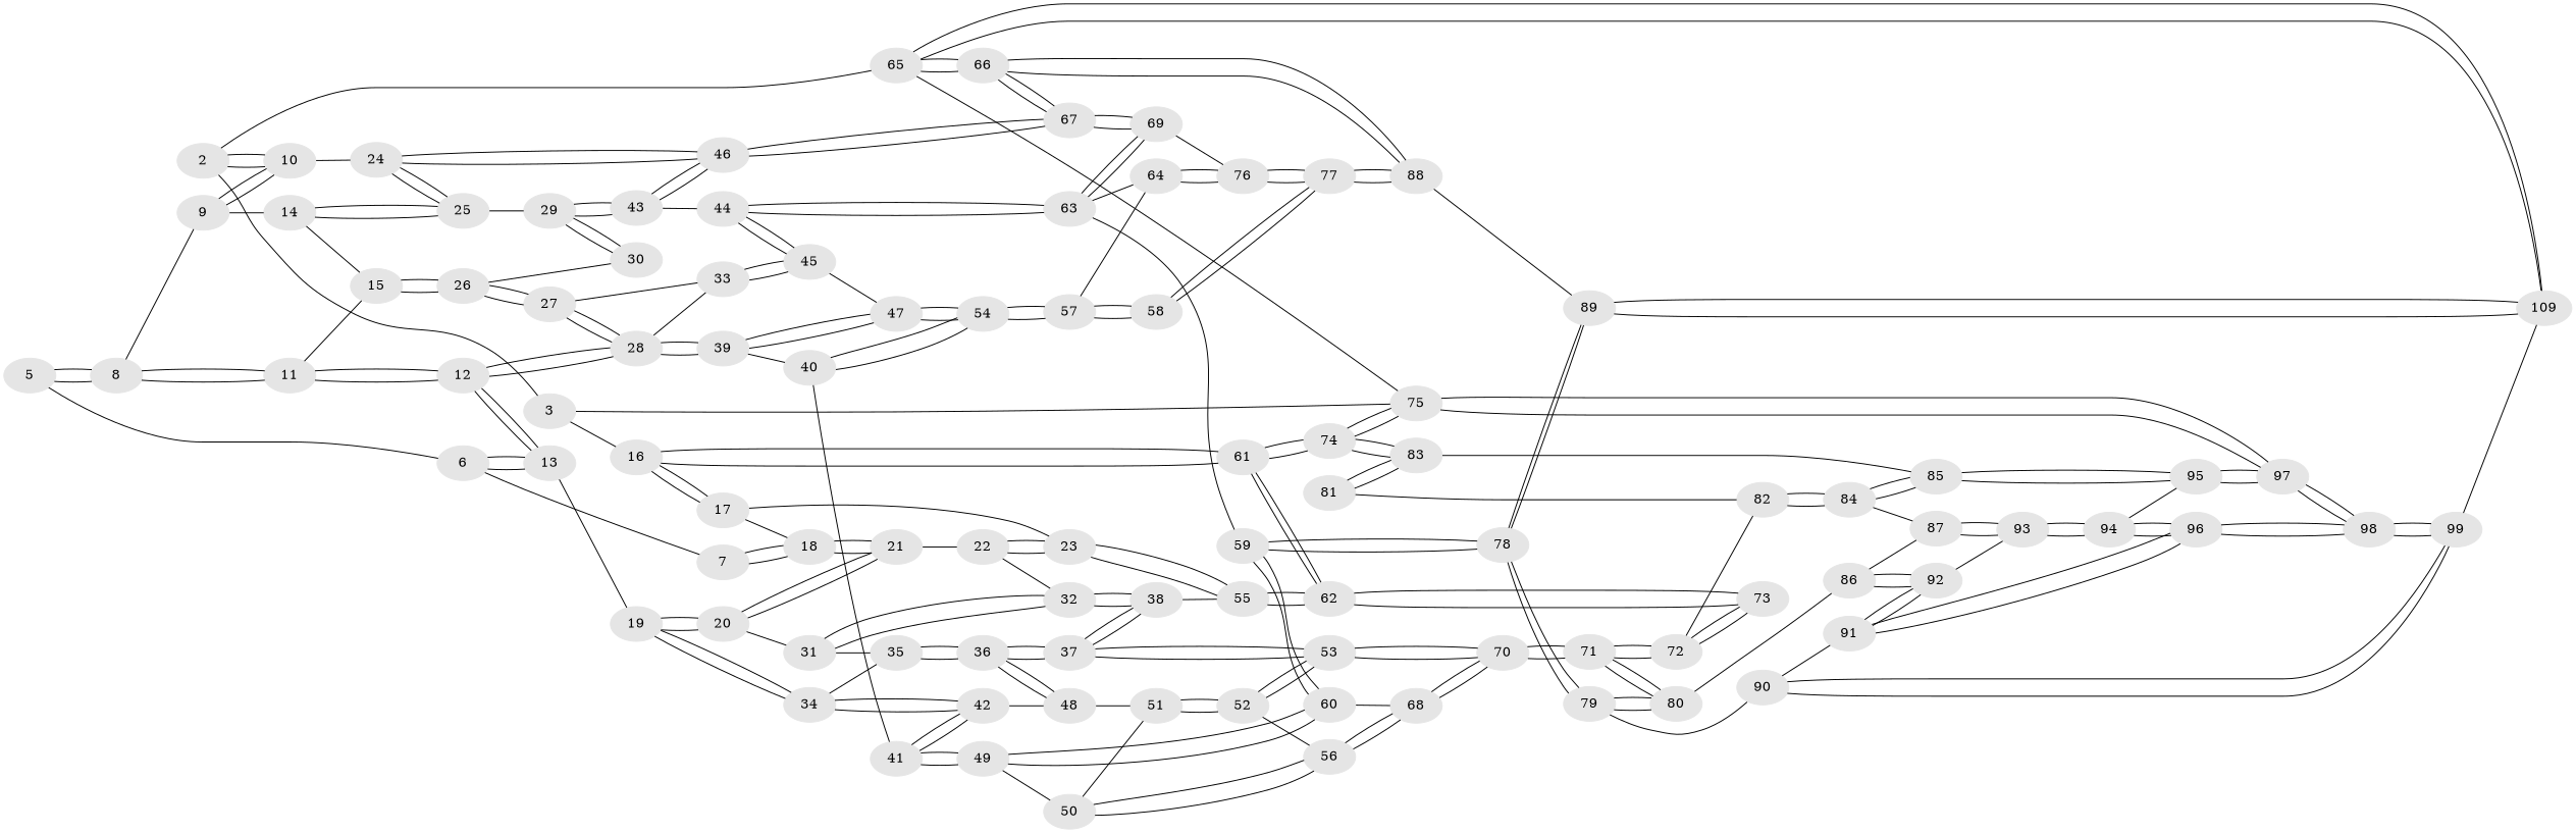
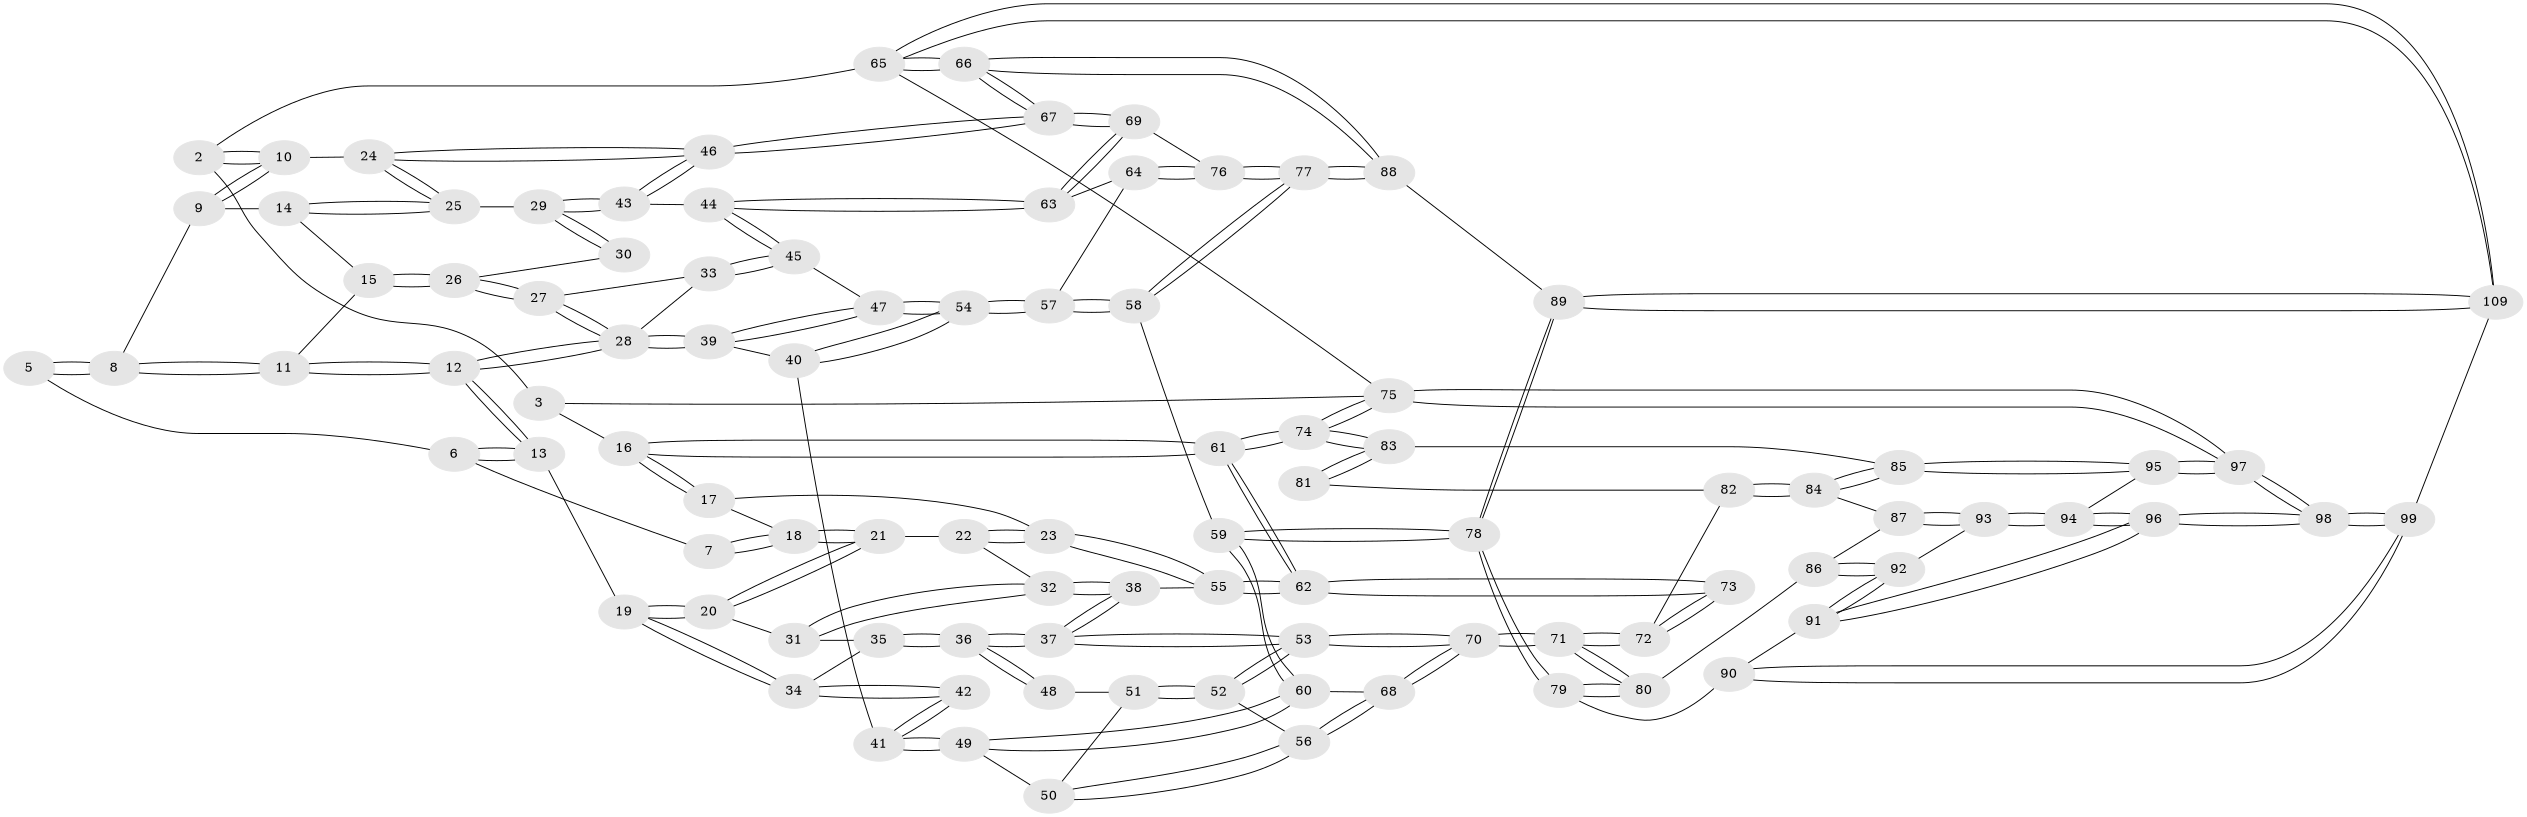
  graph {
    rankdir=LR
    node [color=gray90 style=filled]
    2
    3
    10
    65
    5
    6
    8
    16
    75
    24
    66
    n12 [label=109]
    17
    61
    97
    7
    18
    13
    9
    11
    19
    21
    14
    12
    15
    25
    46
    28
    26
    33
    39
    20
    34
    29
    27
    30
    23
    62
    74
    55
    22
    31
    35
    42
    32
    38
    67
    43
    45
    40
    47
    44
    36
    48
    37
    53
    51
    70
    41
    54
    49
    57
    50
    60
    63
    64
    69
    52
    56
    68
    71
    58
    73
    59
    77
    76
    78
    88
    79
    89
    83
    72
    80
    82
    86
    84
    85
    98
    90
    91
    99
    87
    92
    81
    95
    93
    94
    96
    2 -- 3
    2 -- 10
    2 -- 10
    2 -- 65
    3 -- 16
    3 -- 75
    10 -- 24
    65 -- 75
    65 -- 66
    65 -- 66
    65 -- n12
    65 -- n12
    5 -- 6
    5 -- 8
    5 -- 8
    6 -- 7
    6 -- 13
    6 -- 13
    8 -- 9
    8 -- 11
    8 -- 11
    16 -- 17
    16 -- 17
    16 -- 61
    16 -- 61
    75 -- 97
    75 -- 97
    24 -- 25
    24 -- 25
    24 -- 46
    24 -- 46
    66 -- 67
    66 -- 67
    66 -- 88
    66 -- 88
    17 -- 18
    17 -- 23
    61 -- 62
    61 -- 62
    61 -- 74
    61 -- 74
    97 -- 98
    97 -- 98
    7 -- 18
    7 -- 18
    18 -- 21
    18 -- 21
    13 -- 19
    9 -- 10
    9 -- 10
    9 -- 14
    11 -- 12
    11 -- 12
    11 -- 15
    19 -- 20
    19 -- 20
    19 -- 34
    19 -- 34
    21 -- 22
    14 -- 15
    14 -- 25
    14 -- 25
    12 -- 13
    12 -- 13
    12 -- 28
    12 -- 28
    15 -- 26
    15 -- 26
    25 -- 29
    46 -- 67
    46 -- 67
    28 -- 33
    28 -- 39
    28 -- 39
    26 -- 27
    26 -- 27
    26 -- 30
    33 -- 45
    33 -- 45
    39 -- 40
    39 -- 47
    39 -- 47
    20 -- 21
    20 -- 21
    20 -- 31
    34 -- 35
    34 -- 42
    34 -- 42
    29 -- 30
    29 -- 30
    29 -- 43
    29 -- 43
    27 -- 28
    27 -- 28
    27 -- 33
    23 -- 55
    23 -- 55
    62 -- 73
    62 -- 73
    74 -- 75
    74 -- 75
    74 -- 83
    74 -- 83
    55 -- 62
    55 -- 62
    22 -- 23
    22 -- 23
    22 -- 32
    31 -- 35
    31 -- 32
    31 -- 32
    35 -- 36
    35 -- 36
-   42 -- 48
    32 -- 38
    32 -- 38
    38 -- 55
    67 -- 69
    67 -- 69
    43 -- 46
    43 -- 46
    43 -- 44
    45 -- 47
    40 -- 41
    40 -- 54
    40 -- 54
    47 -- 54
    47 -- 54
    44 -- 45
    44 -- 45
    44 -- 63
    44 -- 63
    36 -- 48
    36 -- 48
    36 -- 37
    36 -- 37
    48 -- 51
    37 -- 38
    37 -- 38
    37 -- 53
    37 -- 53
    53 -- 70
    53 -- 70
    51 -- 52
    51 -- 52
    70 -- 71
    70 -- 71
    41 -- 42
    41 -- 42
    41 -- 49
    41 -- 49
    54 -- 57
    54 -- 57
    49 -- 50
    49 -- 60
    49 -- 60
    57 -- 64
    57 -- 58
    57 -- 58
    50 -- 51
    50 -- 56
    50 -- 56
    60 -- 68
    63 -- 64
    63 -- 69
    63 -- 69
    64 -- 76
    64 -- 76
    69 -- 76
    52 -- 53
    52 -- 53
    52 -- 56
    56 -- 68
    56 -- 68
    68 -- 70
    68 -- 70
    71 -- 72
    71 -- 72
    71 -- 80
    71 -- 80
-   63 -- 59
+   58 -- 59
    58 -- 77
    58 -- 77
    59 -- 60
    59 -- 60
    59 -- 78
    59 -- 78
    77 -- 88
    77 -- 88
    76 -- 77
    76 -- 77
    78 -- 79
    78 -- 79
    78 -- 89
    78 -- 89
    88 -- 89
    79 -- 80
    79 -- 80
    79 -- 90
    89 -- n12
    89 -- n12
    83 -- 85
    72 -- 73
    72 -- 73
    72 -- 82
    80 -- 86
    82 -- 84
    82 -- 84
    86 -- 87
    86 -- 92
    86 -- 92
    84 -- 85
    84 -- 85
    84 -- 87
    85 -- 95
    85 -- 95
    98 -- 99
    98 -- 99
    90 -- 91
    90 -- 99
    90 -- 99
    91 -- 92
    91 -- 92
    91 -- 96
    91 -- 96
    99 -- n12
    87 -- 93
    87 -- 93
    92 -- 93
    81 -- 83
    81 -- 83
    81 -- 82
    95 -- 97
    95 -- 97
    93 -- 94
    93 -- 94
    94 -- 95
    94 -- 96
    94 -- 96
    96 -- 98
    96 -- 98
  }
